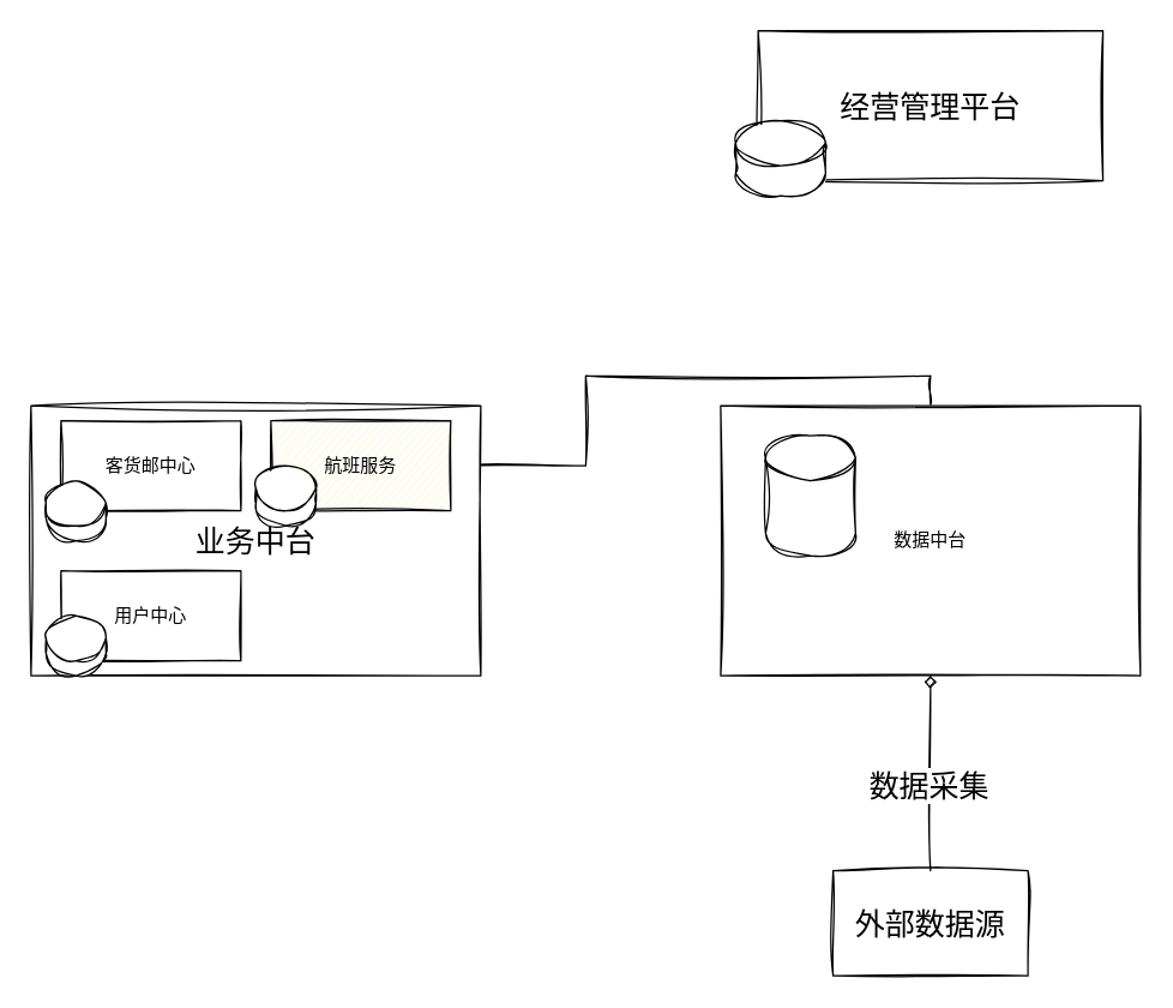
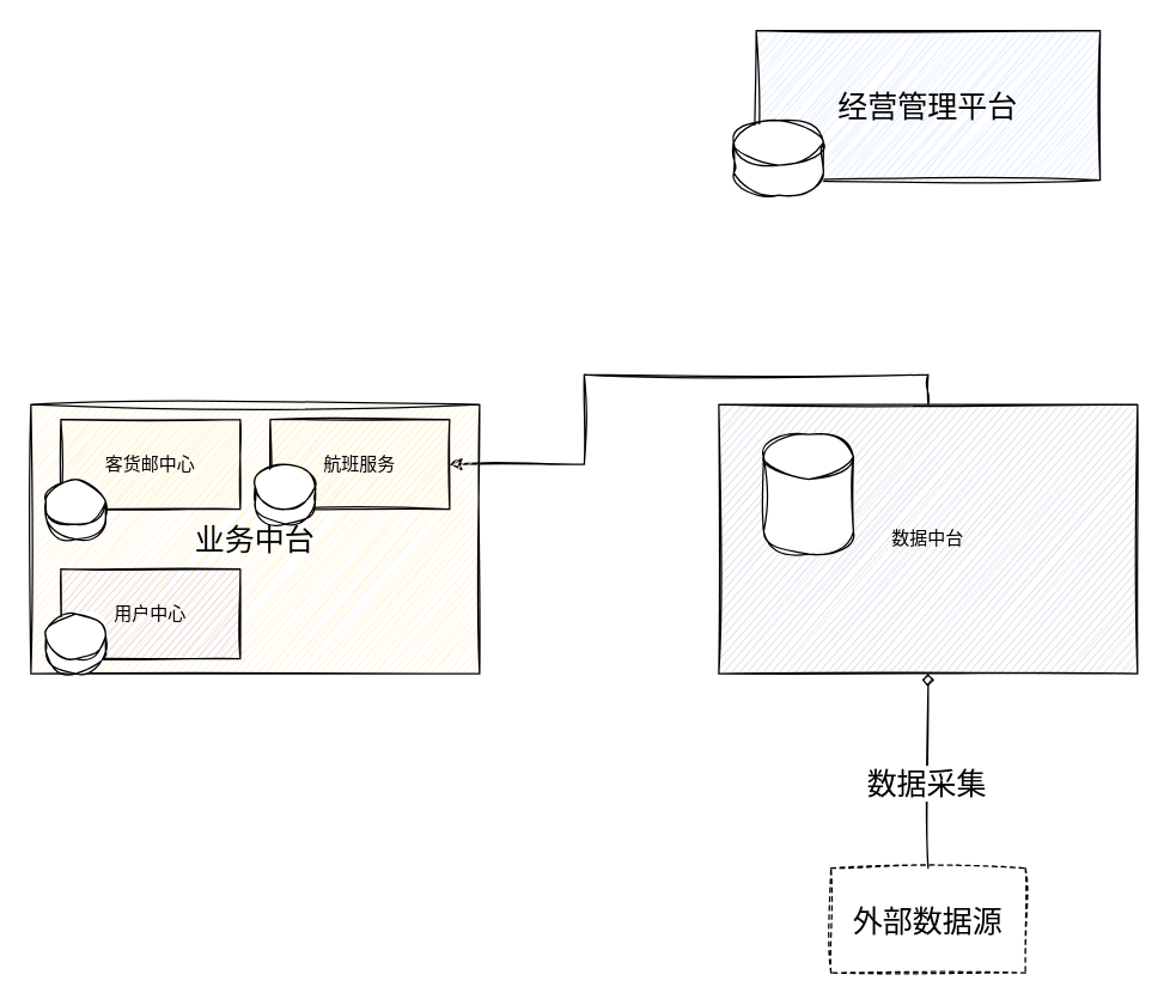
  <mxCell id="0" />
  <mxCell id="1" parent="0" />
  <mxCell id="2" style="edgeStyle=orthogonalEdgeStyle;rounded=0;sketch=1;hachureGap=4;jiggle=2;orthogonalLoop=1;jettySize=auto;html=1;exitX=0.5;exitY=0;exitDx=0;exitDy=0;fontFamily=Architects Daughter;fontSource=https%3A%2F%2Ffonts.googleapis.com%2Fcss%3Ffamily%3DArchitects%2BDaughter;fontSize=16;" parent="1" source="3" target="13" edge="1"><mxGeometry relative="1" as="geometry" /></mxCell>
- <mxCell id="3" value="数据中台" style="rounded=0;whiteSpace=wrap;html=1;sketch=1;" parent="1" vertex="1"><mxGeometry x="480" y="270" width="280" height="180" as="geometry" /></mxCell>
- <mxCell id="4" value="业务中台" style="rounded=0;whiteSpace=wrap;html=1;sketch=1;hachureGap=4;jiggle=2;fontFamily=Architects Daughter;fontSource=https%3A%2F%2Ffonts.googleapis.com%2Fcss%3Ffamily%3DArchitects%2BDaughter;fontSize=20;" parent="1" vertex="1"><mxGeometry x="20" y="270" width="300" height="180" as="geometry" /></mxCell>
+ <mxCell id="3" value="数据中台" style="rounded=0;whiteSpace=wrap;html=1;sketch=1;fillColor=#e1d5e7;" parent="1" vertex="1"><mxGeometry x="480" y="270" width="280" height="180" as="geometry" /></mxCell>
+ <mxCell id="4" value="业务中台" style="rounded=0;whiteSpace=wrap;html=1;sketch=1;hachureGap=4;jiggle=2;fontFamily=Architects Daughter;fontSource=https%3A%2F%2Ffonts.googleapis.com%2Fcss%3Ffamily%3DArchitects%2BDaughter;fontSize=20;fillColor=#fff2cc;" parent="1" vertex="1"><mxGeometry x="20" y="270" width="300" height="180" as="geometry" /></mxCell>
  <mxCell id="5" style="edgeStyle=orthogonalEdgeStyle;rounded=0;sketch=1;hachureGap=4;jiggle=2;orthogonalLoop=1;jettySize=auto;html=1;entryX=0.5;entryY=1;entryDx=0;entryDy=0;fontFamily=Architects Daughter;fontSource=https%3A%2F%2Ffonts.googleapis.com%2Fcss%3Ffamily%3DArchitects%2BDaughter;fontSize=16;endArrow=diamond;" parent="1" source="7" target="3" edge="1"><mxGeometry relative="1" as="geometry" /></mxCell>
  <mxCell id="6" value="数据采集" style="edgeLabel;html=1;align=center;verticalAlign=middle;resizable=0;points=[];fontSize=20;fontFamily=Architects Daughter;" parent="5" vertex="1" connectable="0"><mxGeometry x="-0.113" y="2" relative="1" as="geometry"><mxPoint as="offset" /></mxGeometry></mxCell>
- <mxCell id="7" value="外部数据源" style="rounded=0;whiteSpace=wrap;html=1;sketch=1;hachureGap=4;jiggle=2;fontFamily=Architects Daughter;fontSource=https%3A%2F%2Ffonts.googleapis.com%2Fcss%3Ffamily%3DArchitects%2BDaughter;fontSize=20;" parent="1" vertex="1"><mxGeometry x="555" y="580" width="130" height="70" as="geometry" /></mxCell>
+ <mxCell id="7" value="外部数据源" style="rounded=0;whiteSpace=wrap;html=1;sketch=1;hachureGap=4;jiggle=2;fontFamily=Architects Daughter;fontSource=https%3A%2F%2Ffonts.googleapis.com%2Fcss%3Ffamily%3DArchitects%2BDaughter;fontSize=20;dashed=1;" parent="1" vertex="1"><mxGeometry x="555" y="580" width="130" height="70" as="geometry" /></mxCell>
  <mxCell id="8" value="" style="shape=cylinder3;whiteSpace=wrap;html=1;boundedLbl=1;backgroundOutline=1;size=15;sketch=1;hachureGap=4;jiggle=2;fontFamily=Architects Daughter;fontSource=https%3A%2F%2Ffonts.googleapis.com%2Fcss%3Ffamily%3DArchitects%2BDaughter;fontSize=20;" parent="1" vertex="1"><mxGeometry x="510" y="290" width="60" height="80" as="geometry" /></mxCell>
  <mxCell id="9" value="" style="group" parent="1" vertex="1" connectable="0"><mxGeometry x="490" y="20" width="245" height="110" as="geometry" /></mxCell>
- <mxCell id="10" value="经营管理平台" style="rounded=0;whiteSpace=wrap;html=1;sketch=1;hachureGap=4;jiggle=2;fontFamily=Architects Daughter;fontSource=https%3A%2F%2Ffonts.googleapis.com%2Fcss%3Ffamily%3DArchitects%2BDaughter;fontSize=20;" parent="9" vertex="1"><mxGeometry x="15" width="230" height="100" as="geometry" /></mxCell>
+ <mxCell id="10" value="经营管理平台" style="rounded=0;whiteSpace=wrap;html=1;sketch=1;hachureGap=4;jiggle=2;fontFamily=Architects Daughter;fontSource=https%3A%2F%2Ffonts.googleapis.com%2Fcss%3Ffamily%3DArchitects%2BDaughter;fontSize=20;fillColor=#dae8fc;" parent="9" vertex="1"><mxGeometry x="15" width="230" height="100" as="geometry" /></mxCell>
  <mxCell id="11" value="" style="shape=cylinder3;whiteSpace=wrap;html=1;boundedLbl=1;backgroundOutline=1;size=15;sketch=1;hachureGap=4;jiggle=2;fontFamily=Architects Daughter;fontSource=https%3A%2F%2Ffonts.googleapis.com%2Fcss%3Ffamily%3DArchitects%2BDaughter;fontSize=20;" parent="9" vertex="1"><mxGeometry y="60" width="60" height="50" as="geometry" /></mxCell>
  <mxCell id="12" value="" style="group" parent="1" vertex="1" connectable="0"><mxGeometry x="170" y="280" width="130" height="70" as="geometry" /></mxCell>
  <mxCell id="13" value="航班服务" style="rounded=0;whiteSpace=wrap;html=1;sketch=1;fillColor=#fff2cc;" parent="12" vertex="1"><mxGeometry x="10" width="120" height="60" as="geometry" /></mxCell>
  <mxCell id="14" value="" style="shape=cylinder3;whiteSpace=wrap;html=1;boundedLbl=1;backgroundOutline=1;size=15;sketch=1;hachureGap=4;jiggle=2;fontFamily=Architects Daughter;fontSource=https%3A%2F%2Ffonts.googleapis.com%2Fcss%3Ffamily%3DArchitects%2BDaughter;fontSize=20;" parent="12" vertex="1"><mxGeometry y="30" width="40" height="40" as="geometry" /></mxCell>
  <mxCell id="15" value="" style="group" parent="1" vertex="1" connectable="0"><mxGeometry x="30" y="280" width="130" height="80" as="geometry" /></mxCell>
- <mxCell id="16" value="客货邮中心" style="rounded=0;whiteSpace=wrap;html=1;sketch=1;" parent="15" vertex="1"><mxGeometry x="10" width="120" height="60" as="geometry" /></mxCell>
+ <mxCell id="16" value="客货邮中心" style="rounded=0;whiteSpace=wrap;html=1;sketch=1;fillColor=#fff2cc;" parent="15" vertex="1"><mxGeometry x="10" width="120" height="60" as="geometry" /></mxCell>
  <mxCell id="17" value="" style="shape=cylinder3;whiteSpace=wrap;html=1;boundedLbl=1;backgroundOutline=1;size=15;sketch=1;hachureGap=4;jiggle=2;fontFamily=Architects Daughter;fontSource=https%3A%2F%2Ffonts.googleapis.com%2Fcss%3Ffamily%3DArchitects%2BDaughter;fontSize=20;" parent="15" vertex="1"><mxGeometry y="40" width="40" height="40" as="geometry" /></mxCell>
  <mxCell id="18" value="" style="group" parent="1" vertex="1" connectable="0"><mxGeometry x="30" y="380" width="130" height="70" as="geometry" /></mxCell>
- <mxCell id="19" value="用户中心" style="rounded=0;whiteSpace=wrap;html=1;sketch=1;" parent="18" vertex="1"><mxGeometry x="10" width="120" height="60" as="geometry" /></mxCell>
+ <mxCell id="19" value="用户中心" style="rounded=0;whiteSpace=wrap;html=1;sketch=1;fillColor=#e1d5e7;" parent="18" vertex="1"><mxGeometry x="10" width="120" height="60" as="geometry" /></mxCell>
  <mxCell id="20" value="" style="shape=cylinder3;whiteSpace=wrap;html=1;boundedLbl=1;backgroundOutline=1;size=15;sketch=1;hachureGap=4;jiggle=2;fontFamily=Architects Daughter;fontSource=https%3A%2F%2Ffonts.googleapis.com%2Fcss%3Ffamily%3DArchitects%2BDaughter;fontSize=20;" parent="18" vertex="1"><mxGeometry y="30" width="40" height="40" as="geometry" /></mxCell>
